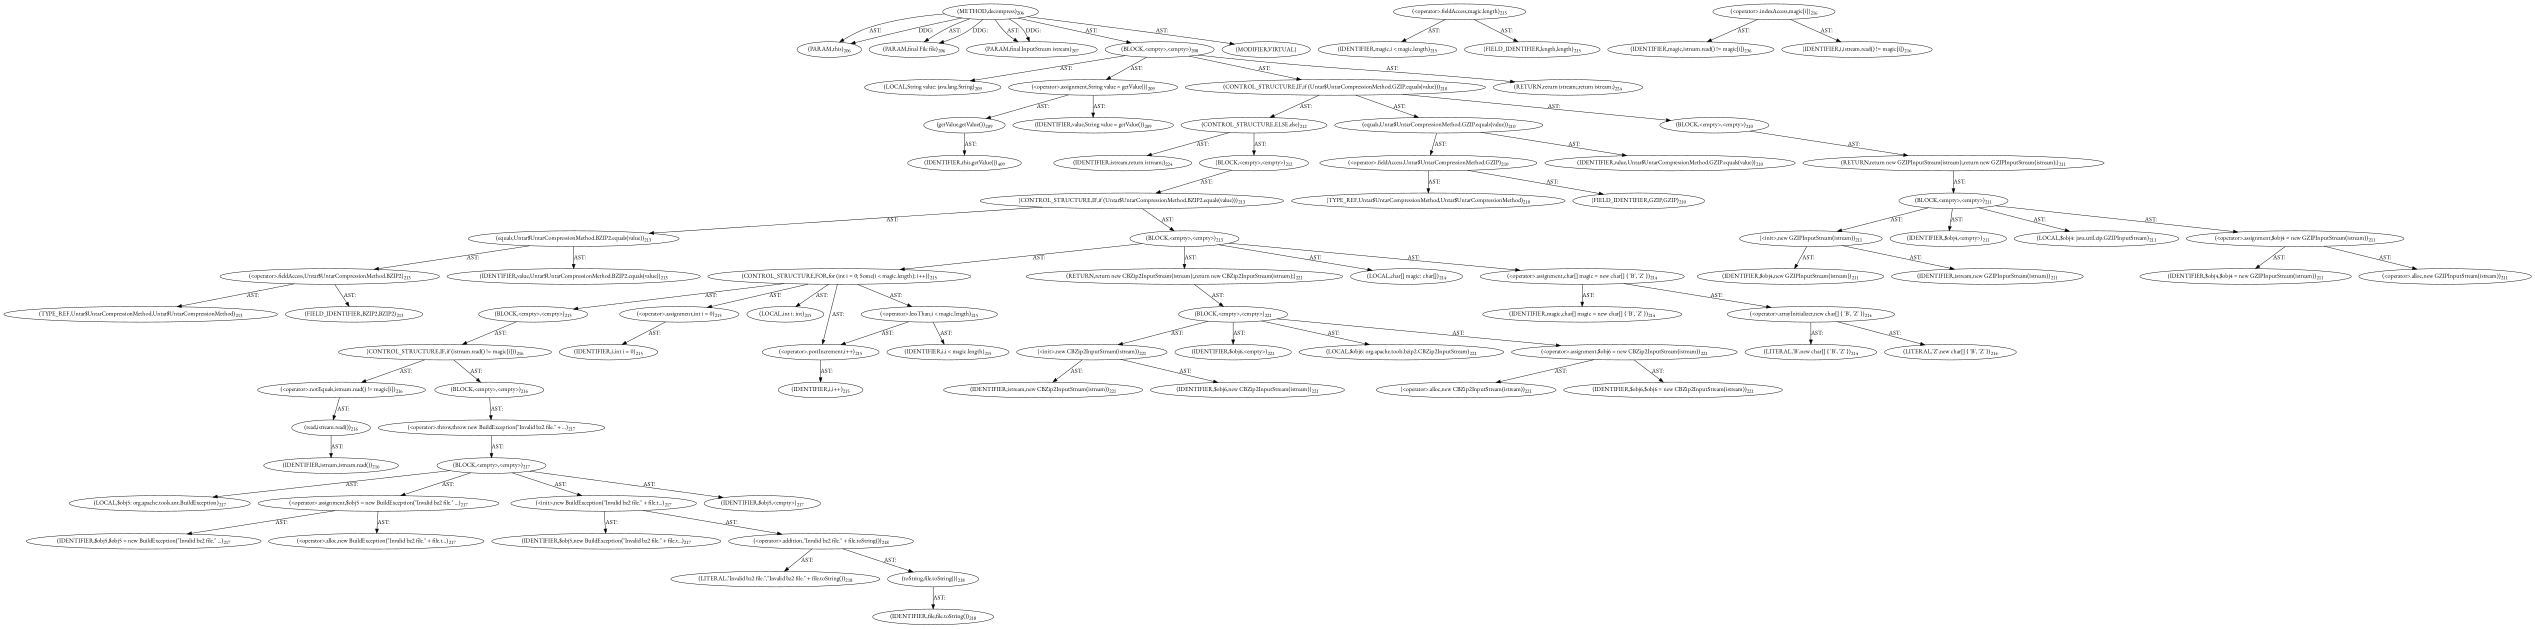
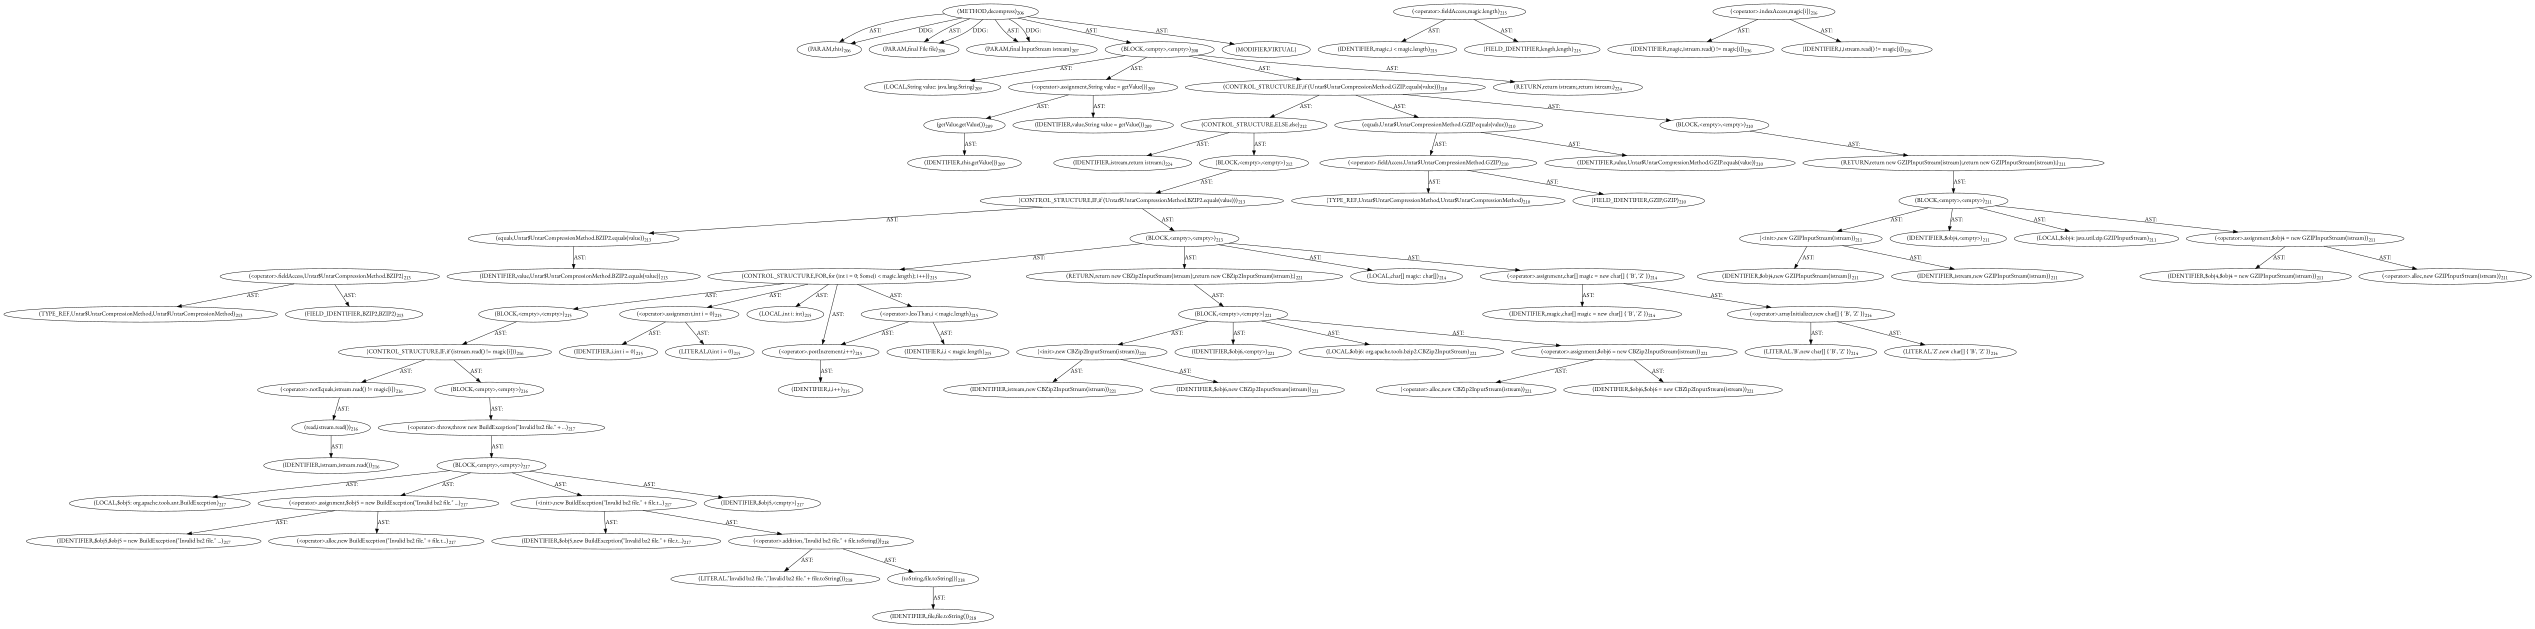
  digraph {
    fontname="EB Garamond"
    node [fontname="EB Garamond"]
    edge [fontname="EB Garamond"]
    n1 [label=<(METHOD,decompress)<SUB>206</SUB>>]
    n2 [label=<(PARAM,this)<SUB>206</SUB>>]
    n3 [label=<(PARAM,final File file)<SUB>206</SUB>>]
    n4 [label=<(PARAM,final InputStream istream)<SUB>207</SUB>>]
    n5 [label=<(BLOCK,&lt;empty&gt;,&lt;empty&gt;)<SUB>208</SUB>>]
    n6 [label=<(MODIFIER,VIRTUAL)>]
    n7 [label=<(LOCAL,String value: java.lang.String)<SUB>209</SUB>>]
    n8 [label=<(&lt;operator&gt;.assignment,String value = getValue())<SUB>209</SUB>>]
    n9 [label=<(CONTROL_STRUCTURE,IF,if (Untar$UntarCompressionMethod.GZIP.equals(value)))<SUB>210</SUB>>]
    n10 [label=<(RETURN,return istream;,return istream;)<SUB>224</SUB>>]
    n11 [label=<(IDENTIFIER,value,String value = getValue())<SUB>209</SUB>>]
    n12 [label=<(getValue,getValue())<SUB>209</SUB>>]
    n13 [label=<(equals,Untar$UntarCompressionMethod.GZIP.equals(value))<SUB>210</SUB>>]
    n14 [label=<(BLOCK,&lt;empty&gt;,&lt;empty&gt;)<SUB>210</SUB>>]
    n15 [label=<(CONTROL_STRUCTURE,ELSE,else)<SUB>212</SUB>>]
-   n16 [label=<(IDENTIFIER,this,getValue())<SUB>409</SUB>>]
+   n16 [label=<(IDENTIFIER,this,getValue())<SUB>209</SUB>>]
    n17 [label=<(&lt;operator&gt;.fieldAccess,Untar$UntarCompressionMethod.GZIP)<SUB>210</SUB>>]
    n18 [label=<(IDENTIFIER,value,Untar$UntarCompressionMethod.GZIP.equals(value))<SUB>210</SUB>>]
    n19 [label=<(RETURN,return new GZIPInputStream(istream);,return new GZIPInputStream(istream);)<SUB>211</SUB>>]
    n20 [label=<(BLOCK,&lt;empty&gt;,&lt;empty&gt;)<SUB>212</SUB>>]
    n21 [label=<(IDENTIFIER,istream,return istream;)<SUB>224</SUB>>]
    n22 [label=<(TYPE_REF,Untar$UntarCompressionMethod,Untar$UntarCompressionMethod)<SUB>210</SUB>>]
    n23 [label=<(FIELD_IDENTIFIER,GZIP,GZIP)<SUB>210</SUB>>]
    n24 [label=<(BLOCK,&lt;empty&gt;,&lt;empty&gt;)<SUB>211</SUB>>]
    n25 [label=<(LOCAL,$obj4: java.util.zip.GZIPInputStream)<SUB>211</SUB>>]
    n26 [label=<(&lt;operator&gt;.assignment,$obj4 = new GZIPInputStream(istream))<SUB>211</SUB>>]
    n27 [label=<(&lt;init&gt;,new GZIPInputStream(istream))<SUB>211</SUB>>]
    n28 [label=<(IDENTIFIER,$obj4,&lt;empty&gt;)<SUB>211</SUB>>]
    n29 [label=<(IDENTIFIER,$obj4,$obj4 = new GZIPInputStream(istream))<SUB>211</SUB>>]
    n30 [label=<(&lt;operator&gt;.alloc,new GZIPInputStream(istream))<SUB>211</SUB>>]
    n31 [label=<(IDENTIFIER,$obj4,new GZIPInputStream(istream))<SUB>211</SUB>>]
    n32 [label=<(IDENTIFIER,istream,new GZIPInputStream(istream))<SUB>211</SUB>>]
    n33 [label=<(CONTROL_STRUCTURE,IF,if (Untar$UntarCompressionMethod.BZIP2.equals(value)))<SUB>213</SUB>>]
    n34 [label=<(equals,Untar$UntarCompressionMethod.BZIP2.equals(value))<SUB>213</SUB>>]
    n35 [label=<(BLOCK,&lt;empty&gt;,&lt;empty&gt;)<SUB>213</SUB>>]
    n36 [label=<(&lt;operator&gt;.fieldAccess,Untar$UntarCompressionMethod.BZIP2)<SUB>213</SUB>>]
    n37 [label=<(IDENTIFIER,value,Untar$UntarCompressionMethod.BZIP2.equals(value))<SUB>213</SUB>>]
    n38 [label=<(LOCAL,char[] magic: char[])<SUB>214</SUB>>]
    n39 [label=<(&lt;operator&gt;.assignment,char[] magic = new char[] { 'B', 'Z' })<SUB>214</SUB>>]
    n40 [label=<(CONTROL_STRUCTURE,FOR,for (int i = 0; Some(i &lt; magic.length); i++))<SUB>215</SUB>>]
    n41 [label=<(RETURN,return new CBZip2InputStream(istream);,return new CBZip2InputStream(istream);)<SUB>221</SUB>>]
    n42 [label=<(TYPE_REF,Untar$UntarCompressionMethod,Untar$UntarCompressionMethod)<SUB>213</SUB>>]
    n43 [label=<(FIELD_IDENTIFIER,BZIP2,BZIP2)<SUB>213</SUB>>]
    n44 [label=<(IDENTIFIER,magic,char[] magic = new char[] { 'B', 'Z' })<SUB>214</SUB>>]
    n45 [label=<(&lt;operator&gt;.arrayInitializer,new char[] { 'B', 'Z' })<SUB>214</SUB>>]
    n46 [label=<(LOCAL,int i: int)<SUB>215</SUB>>]
    n47 [label=<(&lt;operator&gt;.assignment,int i = 0)<SUB>215</SUB>>]
    n48 [label=<(&lt;operator&gt;.lessThan,i &lt; magic.length)<SUB>215</SUB>>]
    n49 [label=<(&lt;operator&gt;.postIncrement,i++)<SUB>215</SUB>>]
    n50 [label=<(BLOCK,&lt;empty&gt;,&lt;empty&gt;)<SUB>215</SUB>>]
    n51 [label=<(BLOCK,&lt;empty&gt;,&lt;empty&gt;)<SUB>221</SUB>>]
    n52 [label=<(LITERAL,'B',new char[] { 'B', 'Z' })<SUB>214</SUB>>]
    n53 [label=<(LITERAL,'Z',new char[] { 'B', 'Z' })<SUB>214</SUB>>]
    n54 [label=<(IDENTIFIER,i,int i = 0)<SUB>215</SUB>>]
+   n55 [label=<(LITERAL,0,int i = 0)<SUB>215</SUB>>]
    n56 [label=<(IDENTIFIER,i,i &lt; magic.length)<SUB>215</SUB>>]
    n57 [label=<(IDENTIFIER,i,i++)<SUB>215</SUB>>]
    n58 [label=<(CONTROL_STRUCTURE,IF,if (istream.read() != magic[i]))<SUB>216</SUB>>]
    n59 [label=<(&lt;operator&gt;.fieldAccess,magic.length)<SUB>215</SUB>>]
    n60 [label=<(IDENTIFIER,magic,i &lt; magic.length)<SUB>215</SUB>>]
    n61 [label=<(FIELD_IDENTIFIER,length,length)<SUB>215</SUB>>]
    n62 [label=<(&lt;operator&gt;.notEquals,istream.read() != magic[i])<SUB>216</SUB>>]
    n63 [label=<(BLOCK,&lt;empty&gt;,&lt;empty&gt;)<SUB>216</SUB>>]
    n64 [label=<(read,istream.read())<SUB>216</SUB>>]
    n65 [label=<(&lt;operator&gt;.throw,throw new BuildException(&quot;Invalid bz2 file.&quot; + ...)<SUB>217</SUB>>]
    n66 [label=<(IDENTIFIER,istream,istream.read())<SUB>216</SUB>>]
    n67 [label=<(&lt;operator&gt;.indexAccess,magic[i])<SUB>216</SUB>>]
    n68 [label=<(IDENTIFIER,magic,istream.read() != magic[i])<SUB>236</SUB>>]
    n69 [label=<(IDENTIFIER,i,istream.read() != magic[i])<SUB>216</SUB>>]
    n70 [label=<(BLOCK,&lt;empty&gt;,&lt;empty&gt;)<SUB>217</SUB>>]
    n71 [label=<(LOCAL,$obj5: org.apache.tools.ant.BuildException)<SUB>217</SUB>>]
    n72 [label=<(&lt;operator&gt;.assignment,$obj5 = new BuildException(&quot;Invalid bz2 file.&quot; ...)<SUB>217</SUB>>]
    n73 [label=<(&lt;init&gt;,new BuildException(&quot;Invalid bz2 file.&quot; + file.t...)<SUB>217</SUB>>]
    n74 [label=<(IDENTIFIER,$obj5,&lt;empty&gt;)<SUB>217</SUB>>]
    n75 [label=<(IDENTIFIER,$obj5,$obj5 = new BuildException(&quot;Invalid bz2 file.&quot; ...)<SUB>217</SUB>>]
    n76 [label=<(&lt;operator&gt;.alloc,new BuildException(&quot;Invalid bz2 file.&quot; + file.t...)<SUB>217</SUB>>]
    n77 [label=<(IDENTIFIER,$obj5,new BuildException(&quot;Invalid bz2 file.&quot; + file.t...)<SUB>217</SUB>>]
    n78 [label=<(&lt;operator&gt;.addition,&quot;Invalid bz2 file.&quot; + file.toString())<SUB>218</SUB>>]
    n79 [label=<(LITERAL,&quot;Invalid bz2 file.&quot;,&quot;Invalid bz2 file.&quot; + file.toString())<SUB>218</SUB>>]
    n80 [label=<(toString,file.toString())<SUB>218</SUB>>]
    n81 [label=<(IDENTIFIER,file,file.toString())<SUB>218</SUB>>]
    n82 [label=<(LOCAL,$obj6: org.apache.tools.bzip2.CBZip2InputStream)<SUB>221</SUB>>]
    n83 [label=<(&lt;operator&gt;.assignment,$obj6 = new CBZip2InputStream(istream))<SUB>221</SUB>>]
    n84 [label=<(&lt;init&gt;,new CBZip2InputStream(istream))<SUB>221</SUB>>]
    n85 [label=<(IDENTIFIER,$obj6,&lt;empty&gt;)<SUB>221</SUB>>]
    n86 [label=<(IDENTIFIER,$obj6,$obj6 = new CBZip2InputStream(istream))<SUB>221</SUB>>]
    n87 [label=<(&lt;operator&gt;.alloc,new CBZip2InputStream(istream))<SUB>221</SUB>>]
    n88 [label=<(IDENTIFIER,$obj6,new CBZip2InputStream(istream))<SUB>221</SUB>>]
    n89 [label=<(IDENTIFIER,istream,new CBZip2InputStream(istream))<SUB>221</SUB>>]
    n1 -> n2 [label="AST: "]
    n1 -> n2 [label="DDG: "]
    n1 -> n3 [label="AST: "]
    n1 -> n3 [label="DDG: "]
    n1 -> n4 [label="AST: "]
    n1 -> n4 [label="DDG: "]
    n1 -> n5 [label="AST: "]
    n1 -> n6 [label="AST: "]
    n5 -> n7 [label="AST: "]
    n5 -> n8 [label="AST: "]
    n5 -> n9 [label="AST: "]
    n5 -> n10 [label="AST: "]
    n8 -> n11 [label="AST: "]
    n8 -> n12 [label="AST: "]
    n9 -> n13 [label="AST: "]
    n9 -> n14 [label="AST: "]
    n9 -> n15 [label="AST: "]
    n12 -> n16 [label="AST: "]
    n13 -> n17 [label="AST: "]
    n13 -> n18 [label="AST: "]
    n14 -> n19 [label="AST: "]
    n15 -> n20 [label="AST: "]
    n15 -> n21 [label="AST: "]
    n17 -> n22 [label="AST: "]
    n17 -> n23 [label="AST: "]
    n19 -> n24 [label="AST: "]
    n20 -> n33 [label="AST: "]
    n24 -> n25 [label="AST: "]
    n24 -> n26 [label="AST: "]
    n24 -> n27 [label="AST: "]
    n24 -> n28 [label="AST: "]
    n26 -> n29 [label="AST: "]
    n26 -> n30 [label="AST: "]
    n27 -> n31 [label="AST: "]
    n27 -> n32 [label="AST: "]
    n33 -> n34 [label="AST: "]
    n33 -> n35 [label="AST: "]
-   n34 -> n36 [label="AST: "]
    n34 -> n37 [label="AST: "]
    n35 -> n38 [label="AST: "]
    n35 -> n39 [label="AST: "]
    n35 -> n40 [label="AST: "]
    n35 -> n41 [label="AST: "]
    n36 -> n42 [label="AST: "]
    n36 -> n43 [label="AST: "]
    n39 -> n44 [label="AST: "]
    n39 -> n45 [label="AST: "]
    n40 -> n46 [label="AST: "]
    n40 -> n47 [label="AST: "]
    n40 -> n48 [label="AST: "]
    n40 -> n49 [label="AST: "]
    n40 -> n50 [label="AST: "]
    n41 -> n51 [label="AST: "]
    n45 -> n52 [label="AST: "]
    n45 -> n53 [label="AST: "]
    n47 -> n54 [label="AST: "]
+   n47 -> n55 [label="AST: "]
    n48 -> n49 [label="AST: "]
    n48 -> n56 [label="AST: "]
    n49 -> n57 [label="AST: "]
    n50 -> n58 [label="AST: "]
    n51 -> n82 [label="AST: "]
    n51 -> n83 [label="AST: "]
    n51 -> n84 [label="AST: "]
    n51 -> n85 [label="AST: "]
    n58 -> n62 [label="AST: "]
    n58 -> n63 [label="AST: "]
    n59 -> n60 [label="AST: "]
    n59 -> n61 [label="AST: "]
    n62 -> n64 [label="AST: "]
    n63 -> n65 [label="AST: "]
    n64 -> n66 [label="AST: "]
    n65 -> n70 [label="AST: "]
    n67 -> n68 [label="AST: "]
    n67 -> n69 [label="AST: "]
    n70 -> n71 [label="AST: "]
    n70 -> n72 [label="AST: "]
    n70 -> n73 [label="AST: "]
    n70 -> n74 [label="AST: "]
    n72 -> n75 [label="AST: "]
    n72 -> n76 [label="AST: "]
    n73 -> n77 [label="AST: "]
    n73 -> n78 [label="AST: "]
    n78 -> n79 [label="AST: "]
    n78 -> n80 [label="AST: "]
    n80 -> n81 [label="AST: "]
    n83 -> n86 [label="AST: "]
    n83 -> n87 [label="AST: "]
    n84 -> n88 [label="AST: "]
    n84 -> n89 [label="AST: "]
  }
